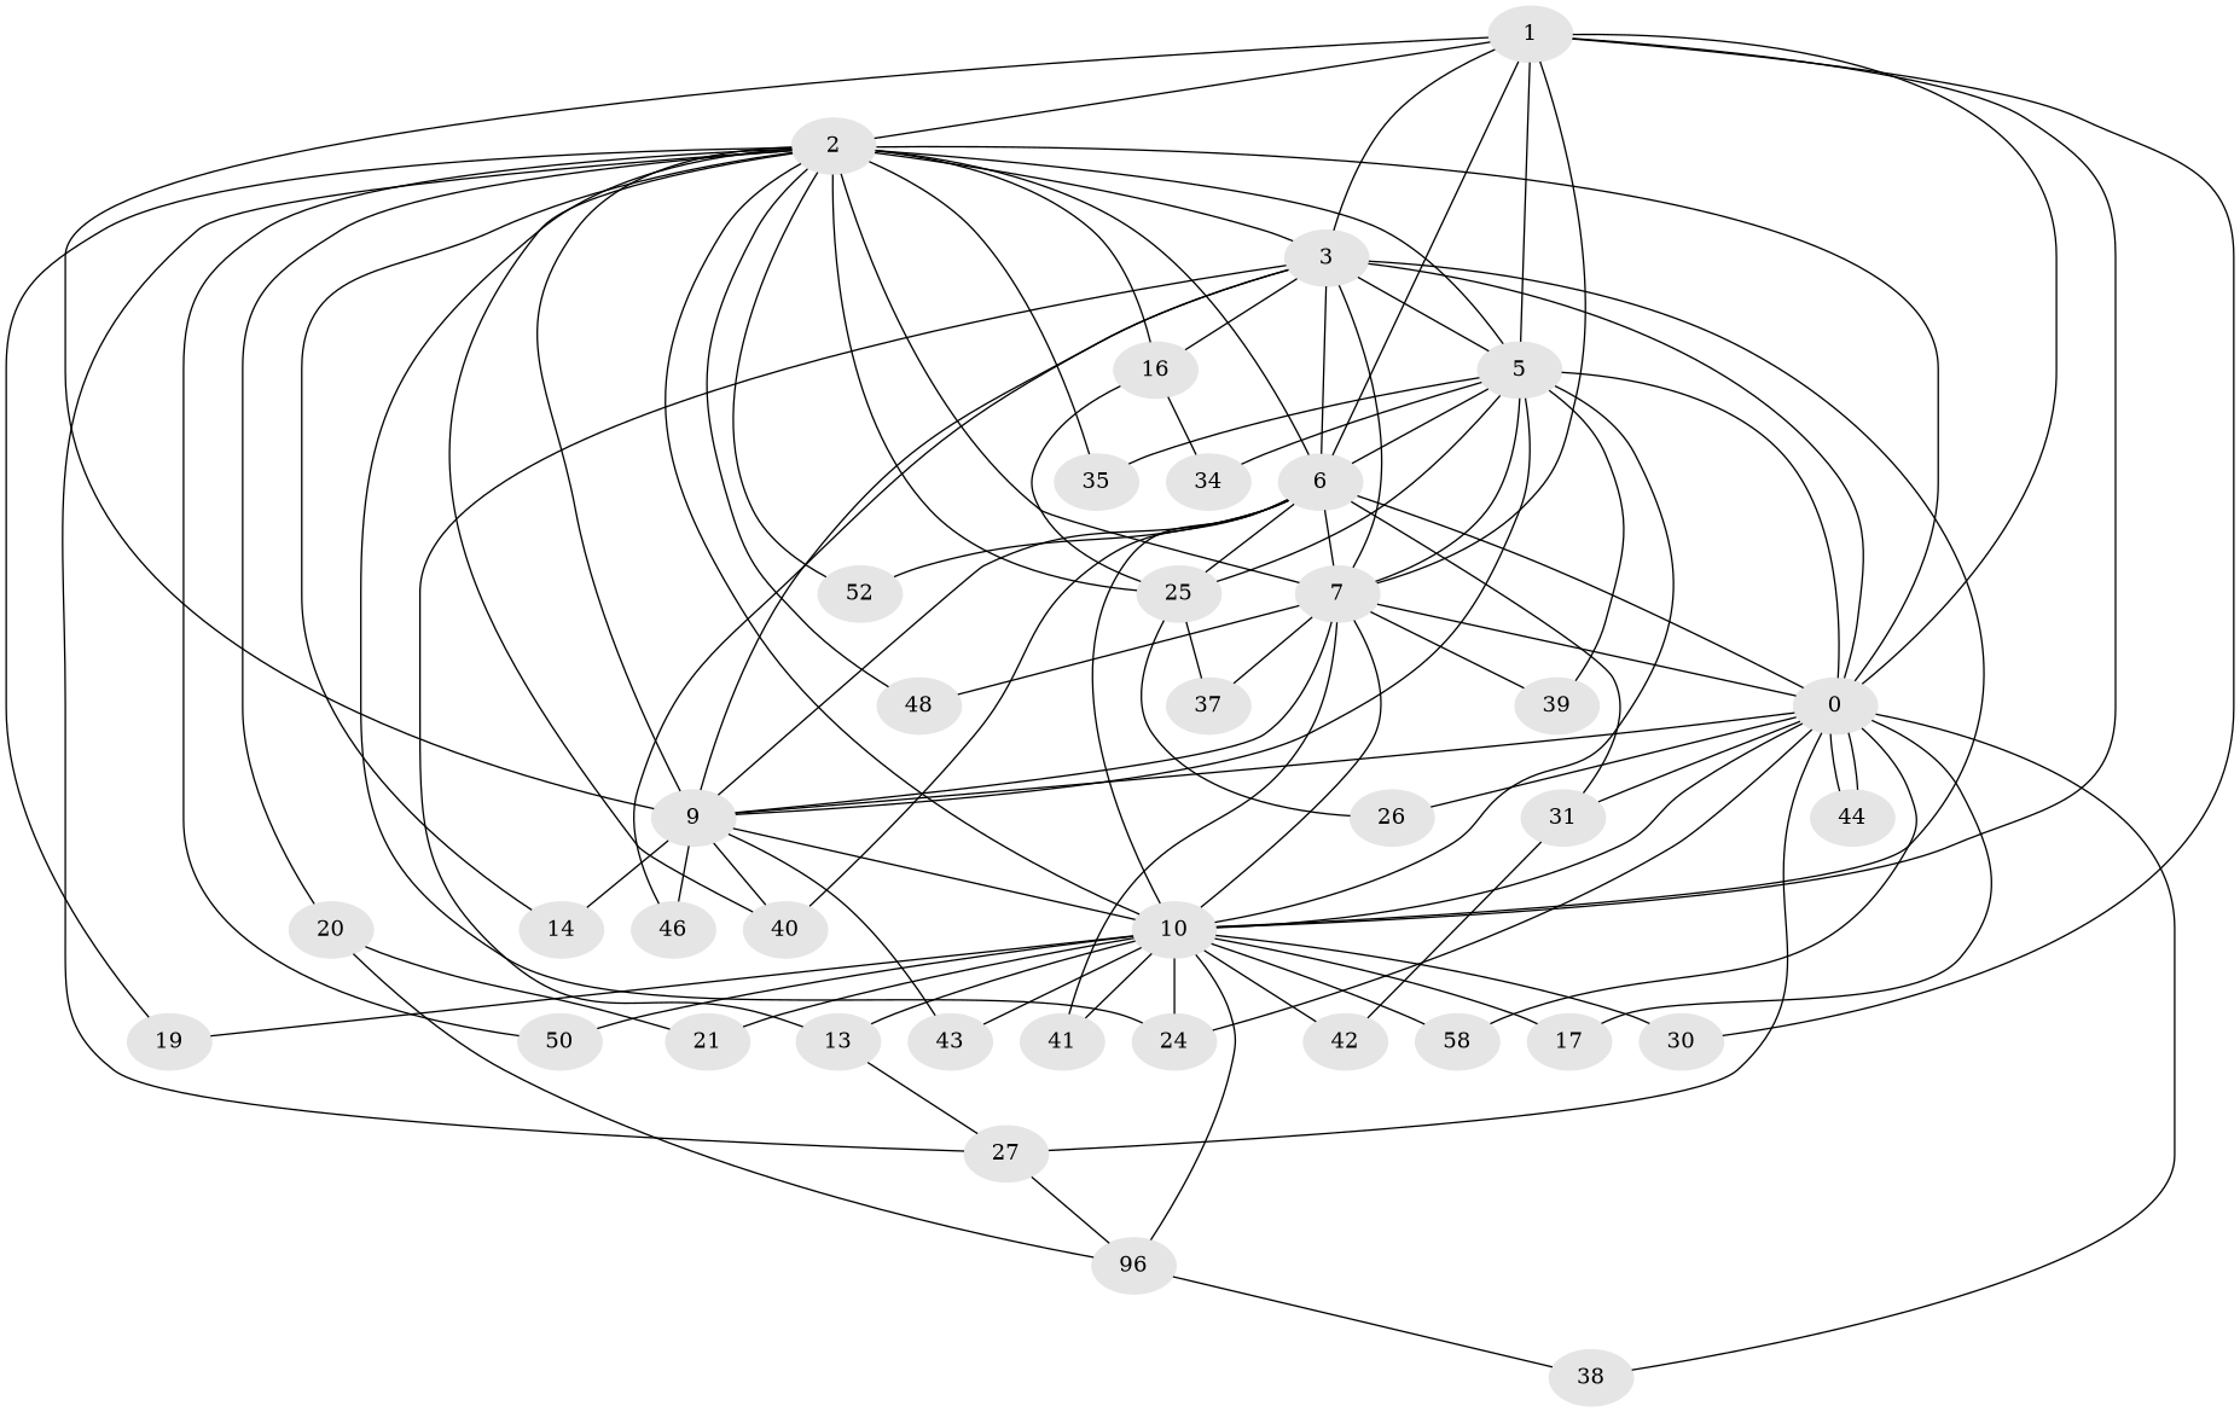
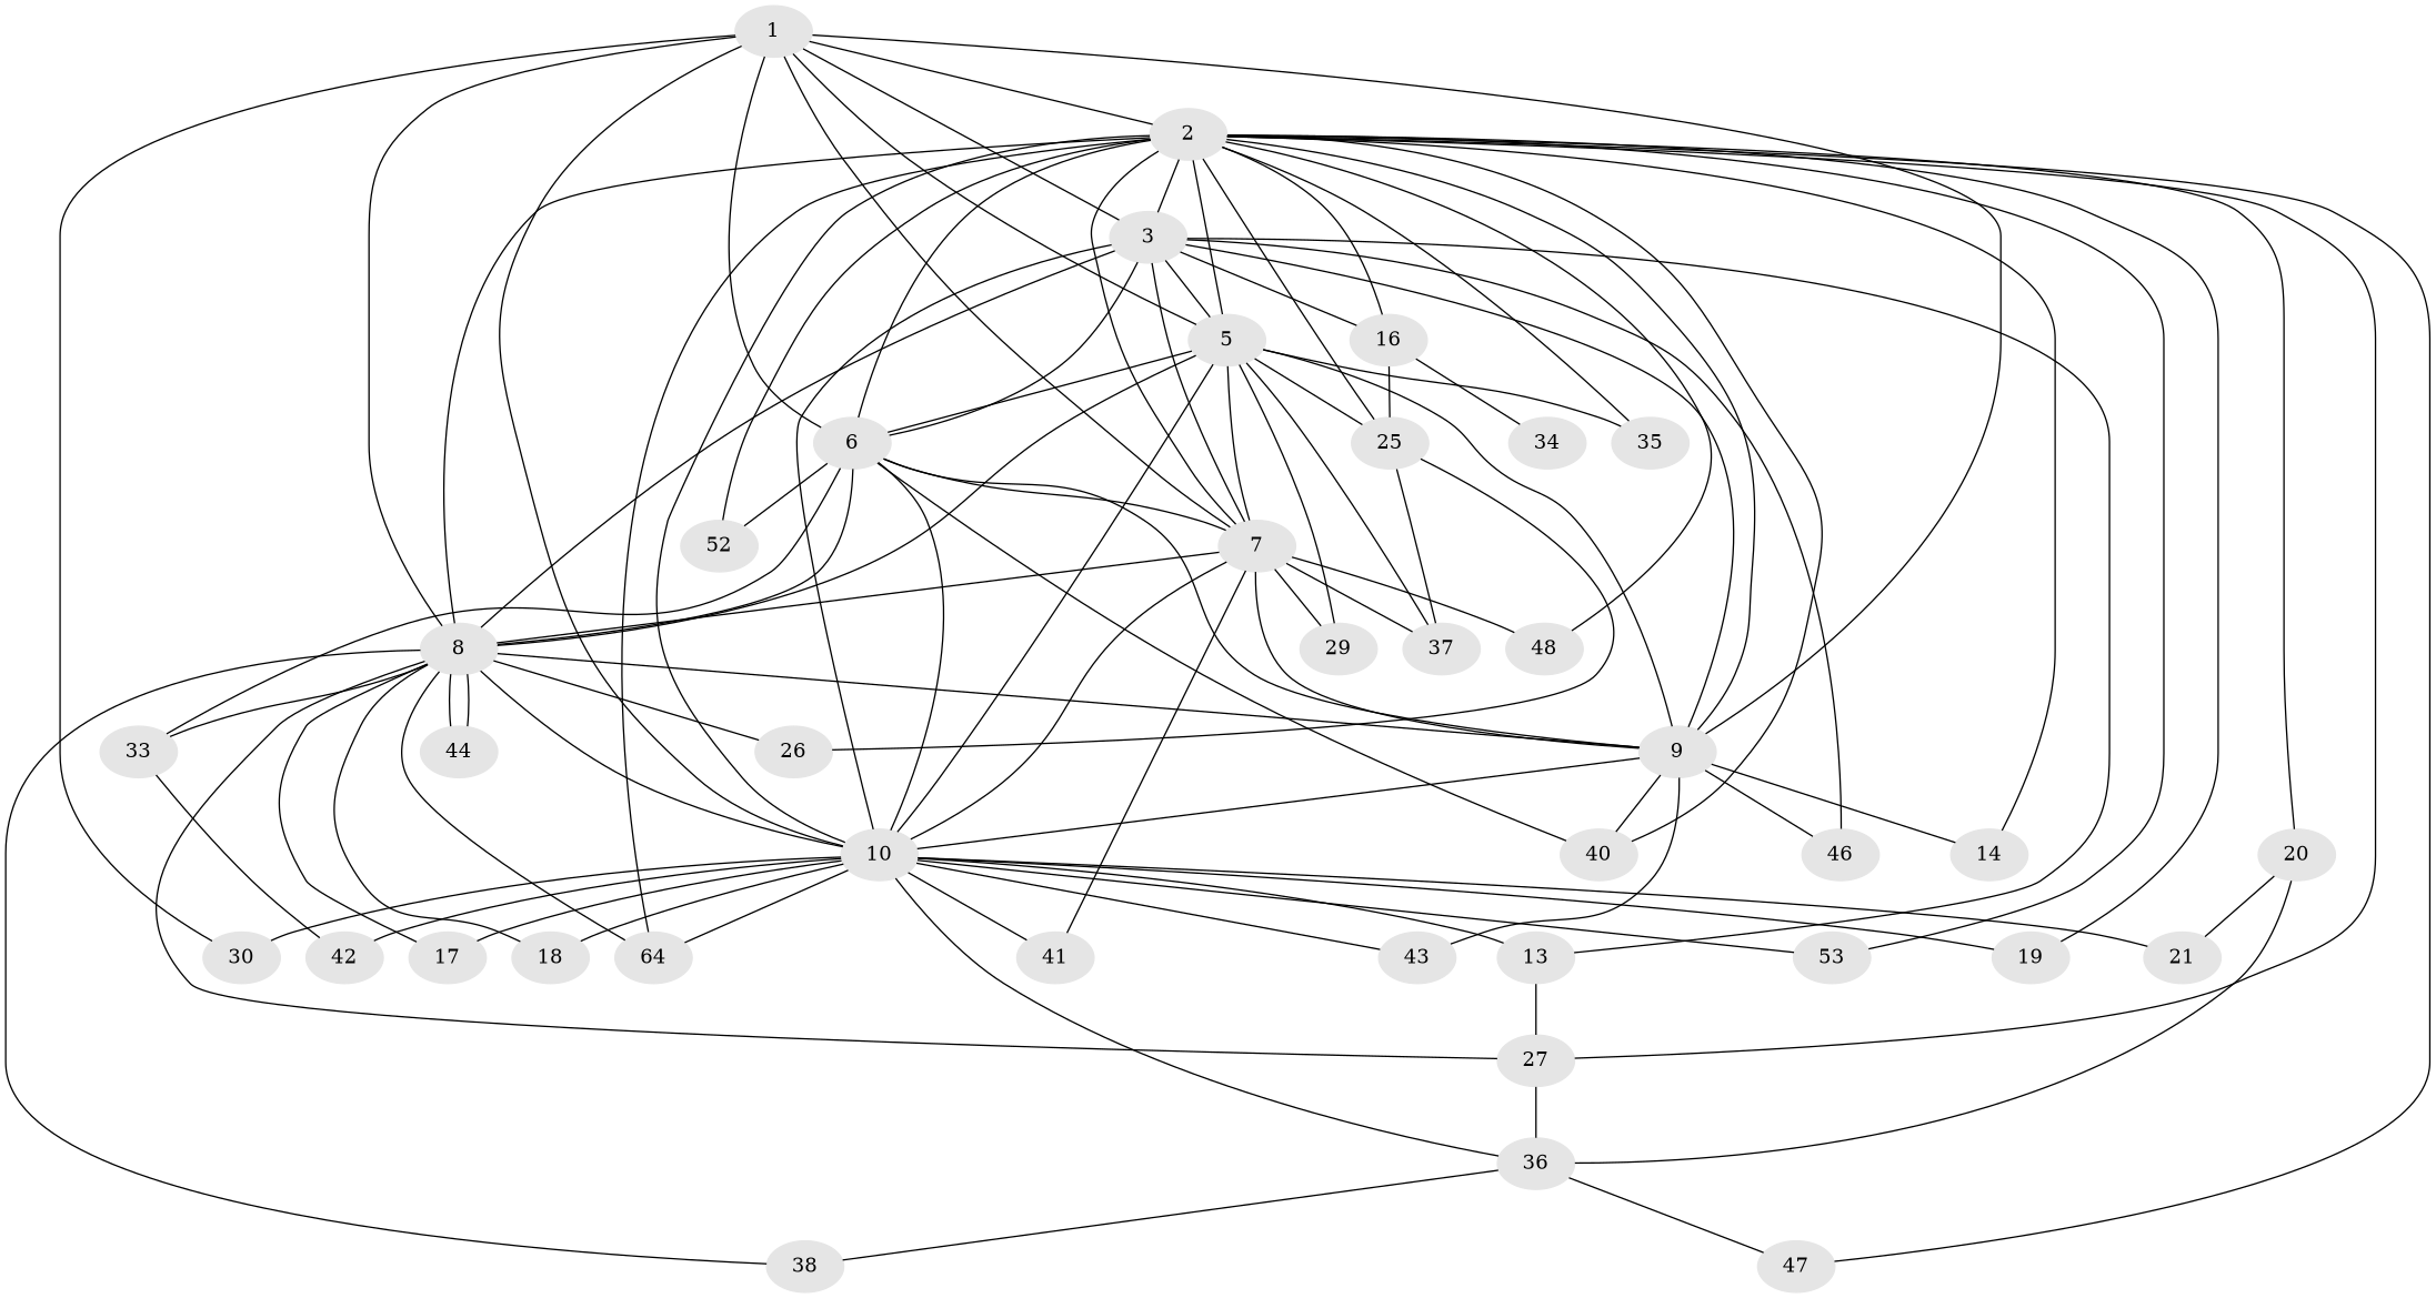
  graph {
    node [color=gray90 style=filled]
    1 [super="+23"]
    2 [super="+4"]
    3 [super="+11"]
    5 [super="+22"]
    6 [super="+28"]
    7 [super="+50"]
-   8 [super="+15" label=0]
+   8 [super="+15"]
    9 [super="+51"]
    10 [super="+12"]
    30
    14
    16 [super="+45"]
    19
    20
-   24 [super="+32"]
+   24 [super="+32" label=64]
    25 [super="+29"]
    27 [super="+33"]
    35
    40 [super="+54"]
+   47
    48
    52
-   53 [label=50]
+   53
    13
    46
    34
-   39
-   31
+   39 [label=29]
+   31 [label=33]
    37
    41
    17
-   18 [label=58]
+   18
    26
    38
    44 [super="+55"]
    43
    21
-   36 [super="+49" label=96]
+   36 [super="+49"]
    42
    1 -- 2 [weight=2]
    1 -- 3
    1 -- 5
    1 -- 6
    1 -- 7
    1 -- 8
    1 -- 9
    1 -- 10 [weight=2]
    1 -- 30
    2 -- 3 [weight=2]
    2 -- 5 [weight=2]
    2 -- 6 [weight=2]
    2 -- 7 [weight=2]
    2 -- 8 [weight=2]
    2 -- 9 [weight=2]
    2 -- 10 [weight=3]
    2 -- 14
    2 -- 16
    2 -- 19
    2 -- 20
    2 -- 24
    2 -- 25
    2 -- 27
    2 -- 35
    2 -- 40
+   2 -- 47
    2 -- 48
    2 -- 52
    2 -- 53
    3 -- 5
    3 -- 6
    3 -- 7
    3 -- 8 [weight=2]
    3 -- 9
    3 -- 10
    3 -- 16
    3 -- 13
    3 -- 46
    5 -- 6
    5 -- 7
    5 -- 8 [weight=2]
    5 -- 9
    5 -- 10
    5 -- 25
    5 -- 35
-   5 -- 34
+   5 -- 37
    5 -- 39
    6 -- 7
    6 -- 8 [weight=2]
    6 -- 9
    6 -- 10
-   6 -- 25
    6 -- 40
    6 -- 52
    6 -- 31
    7 -- 8
    7 -- 9 [weight=2]
    7 -- 10
    7 -- 48
    7 -- 39
    7 -- 37
    7 -- 41
    8 -- 9
    8 -- 10
    8 -- 24
    8 -- 27
    8 -- 31
    8 -- 17
    8 -- 18
    8 -- 26
    8 -- 38
    8 -- 44 [weight=2]
    8 -- 44
    9 -- 10
    9 -- 14
    9 -- 40
    9 -- 46
    9 -- 43
    10 -- 30
    10 -- 19
    10 -- 24
    10 -- 53
    10 -- 13
    10 -- 41
    10 -- 17
    10 -- 18
    10 -- 43
    10 -- 21
    10 -- 36
    10 -- 42
    16 -- 25
    16 -- 34
    20 -- 21
    20 -- 36
    25 -- 37
    25 -- 26
    27 -- 36
    13 -- 27
    31 -- 42
+   36 -- 47
    36 -- 38
  }
